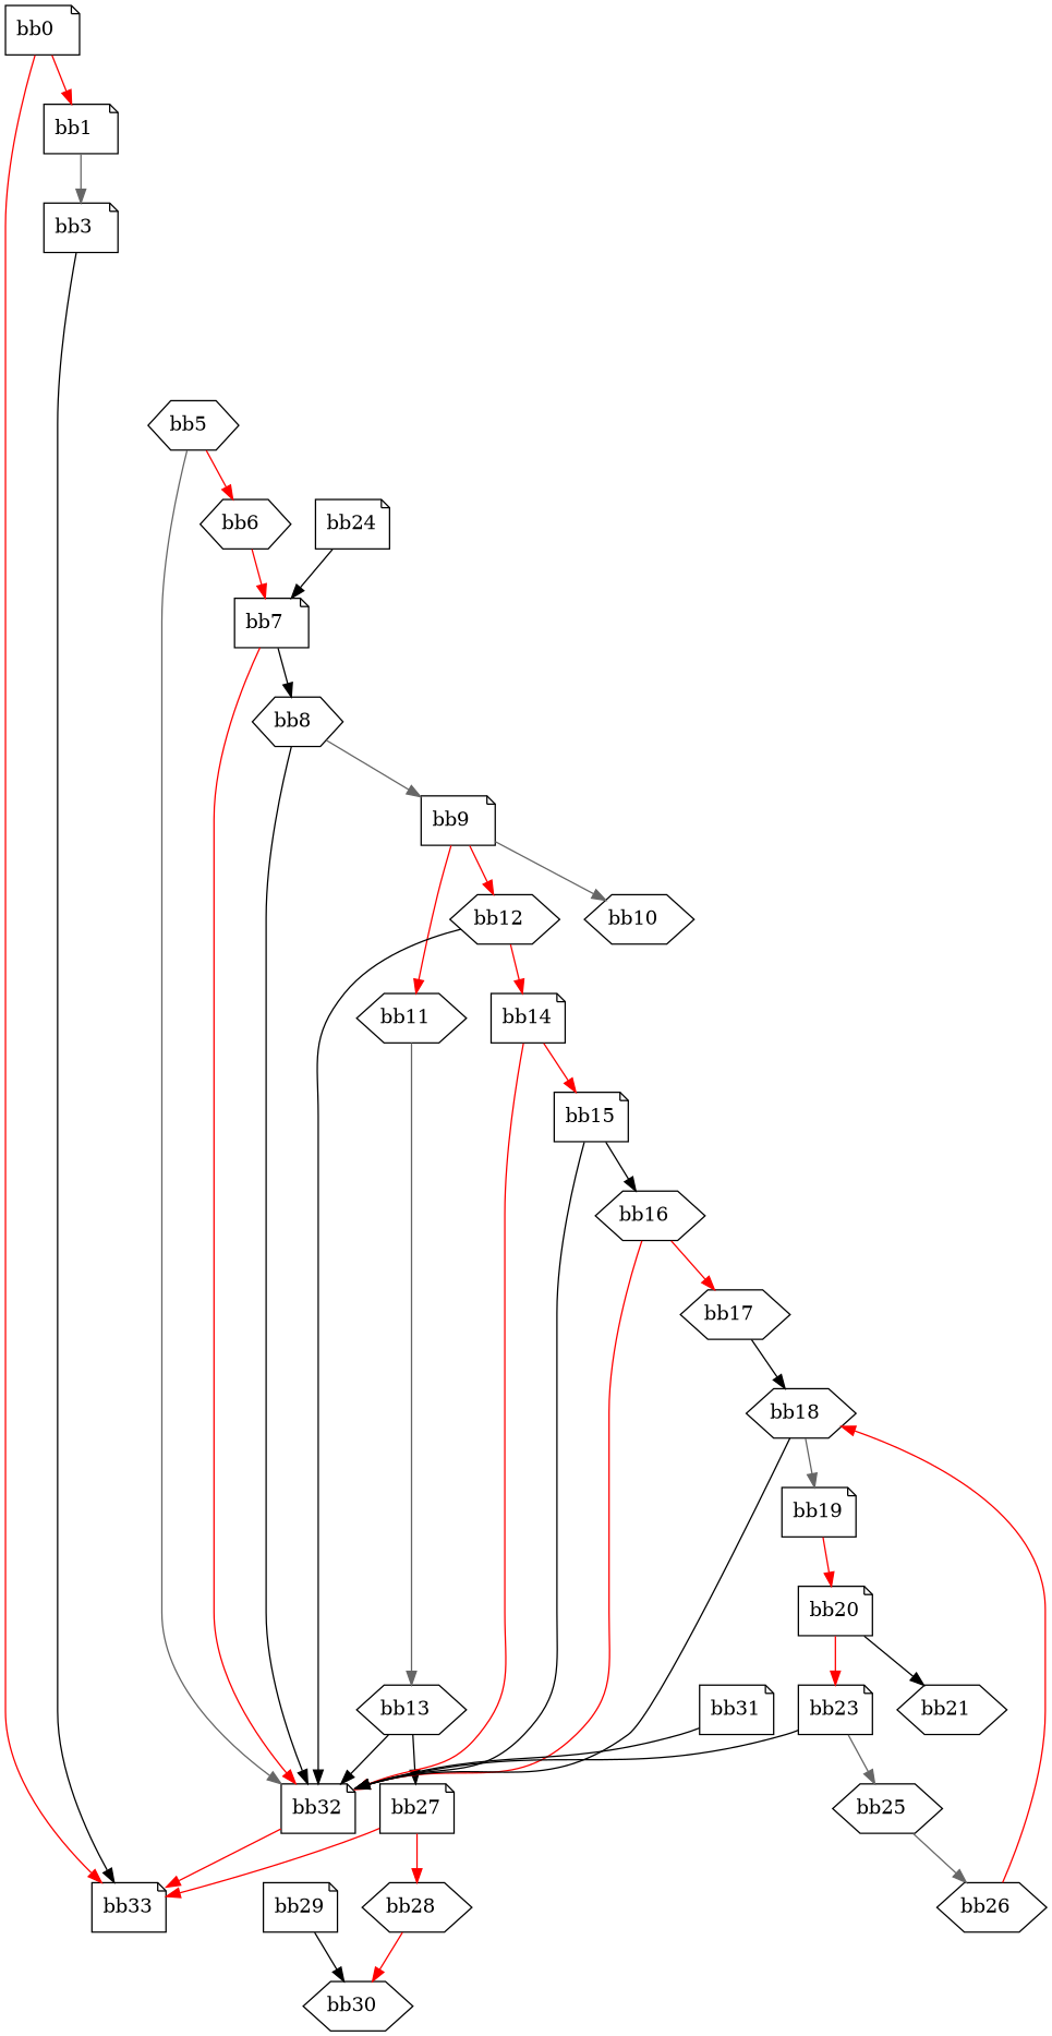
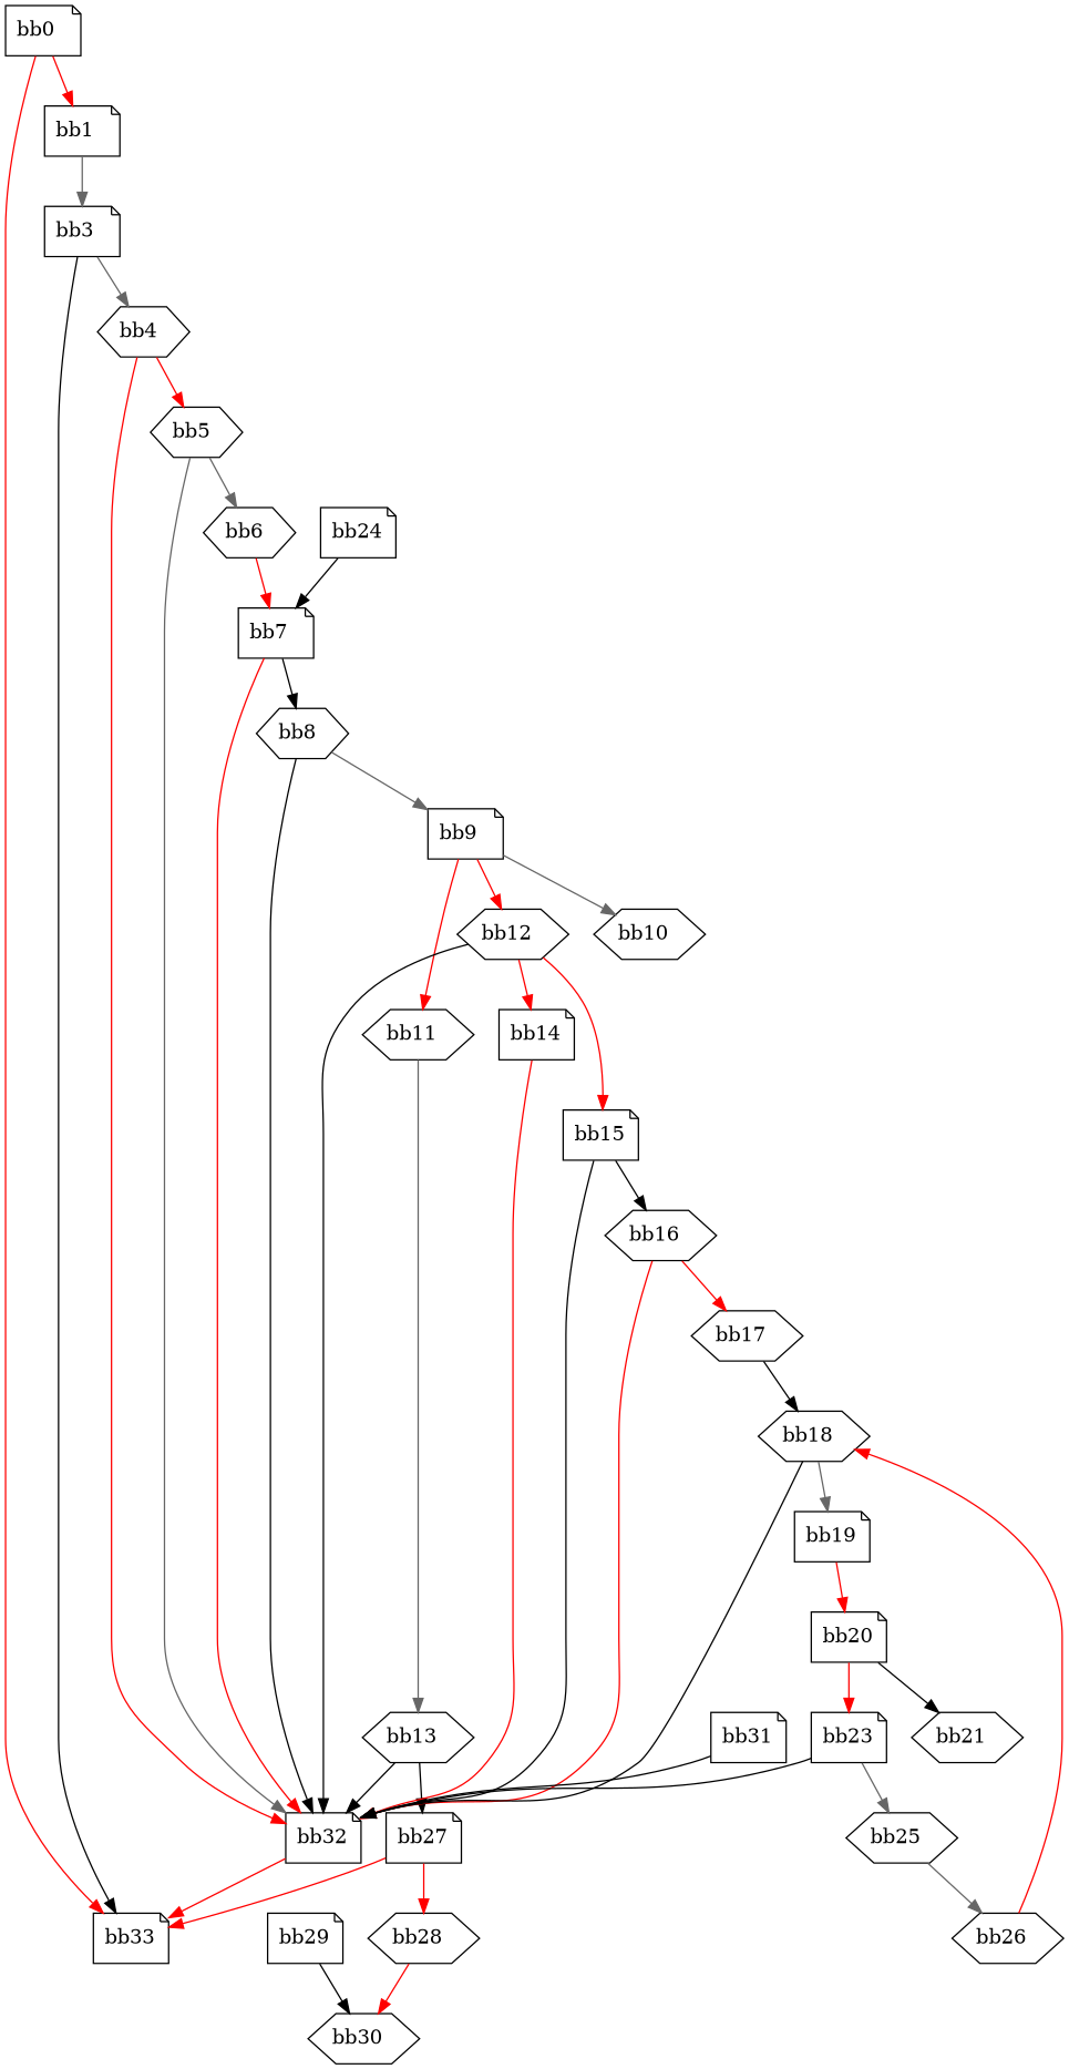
  digraph {
    node [shape=note]
    edge [color=red]
    n1 [label="bb0\l"]
    n2 [label="bb1\l"]
    n3 [label="bb33\l"]
    n4 [label="bb3\l"]
+   n5 [label="bb4\l" shape=hexagon]
    n6 [label="bb29\l"]
    n7 [label="bb30\l" shape=hexagon]
    n8 [label="bb5\l" shape=hexagon]
    n9 [label="bb32\l"]
    n10 [label="bb6\l" shape=hexagon]
    n11 [label="bb7\l"]
    n12 [label="bb8\l" shape=hexagon]
    n13 [label="bb9\l"]
    n14 [label="bb10\l" shape=hexagon]
    n15 [label="bb11\l" shape=hexagon]
    n16 [label="bb12\l" shape=hexagon]
    n17 [label="bb13\l" shape=hexagon]
    n18 [label="bb14\l"]
    n19 [label="bb27\l"]
    n20 [label="bb15\l"]
    n21 [label="bb28\l" shape=hexagon]
    n22 [label="bb16\l" shape=hexagon]
    n23 [label="bb17\l" shape=hexagon]
    n24 [label="bb18\l" shape=hexagon]
    n25 [label="bb19\l"]
    n26 [label="bb20\l"]
    n27 [label="bb21\l" shape=hexagon]
    n28 [label="bb23\l"]
    n29 [label="bb25\l" shape=hexagon]
    n30 [label="bb24\l"]
    n31 [label="bb26\l" shape=hexagon]
    n32 [label="bb31\l"]
    n1 -> n2
    n1 -> n3
    n2 -> n4 [color=gray40]
    n4 -> n3 [color=black]
+   n4 -> n5 [color=gray40]
+   n5 -> n8
+   n5 -> n9
    n6 -> n7 [color=black]
    n8 -> n9 [color=gray40]
-   n8 -> n10
+   n8 -> n10 [color=gray40]
    n9 -> n3
    n10 -> n11
    n11 -> n9
    n11 -> n12 [color=black]
    n12 -> n9 [color=black]
    n12 -> n13 [color=gray40]
    n13 -> n14 [color=gray40]
    n13 -> n15
    n13 -> n16
    n15 -> n17 [color=gray40]
    n16 -> n9 [color=black]
    n16 -> n18
    n17 -> n9 [color=black]
    n17 -> n19 [color=black]
    n18 -> n9
-   n18 -> n20
+   n16 -> n20
    n19 -> n3
    n19 -> n21
    n20 -> n9 [color=black]
    n20 -> n22 [color=black]
    n21 -> n7
    n22 -> n9
    n22 -> n23
    n23 -> n24 [color=black]
    n24 -> n9 [color=black]
    n24 -> n25 [color=gray40]
    n25 -> n26
    n26 -> n27 [color=black]
    n26 -> n28
    n28 -> n9 [color=black]
    n28 -> n29 [color=gray40]
    n29 -> n31 [color=gray40]
    n30 -> n11 [color=black]
    n31 -> n24
    n32 -> n9 [color=black]
  }
